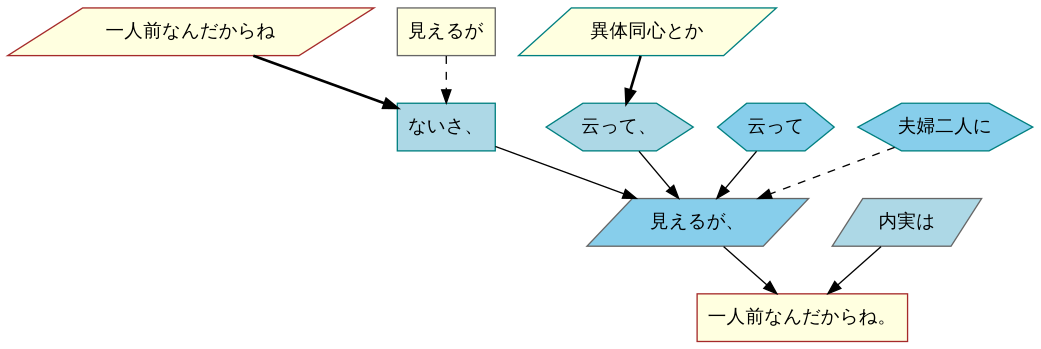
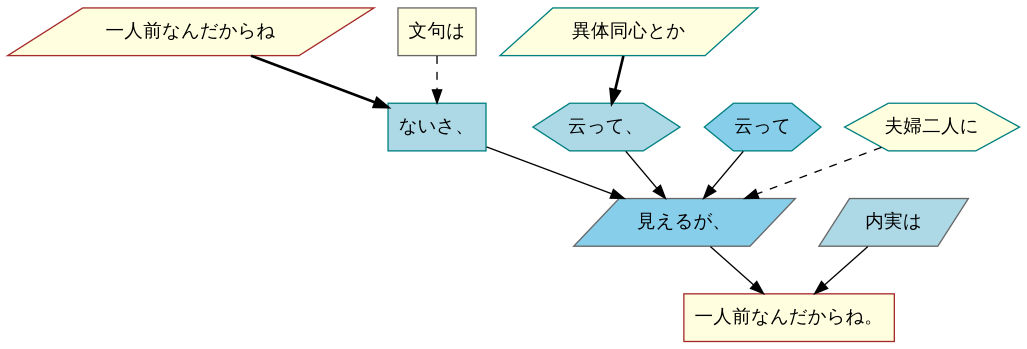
  digraph {
    fontname="EB Garamond"
    node [color=teal fillcolor=lightyellow fontname="EB Garamond" shape=parallelogram style=filled]
    edge [fontname="EB Garamond" style=solid]
    n1 [color=brown label="一人前なんだからね"]
    n2 [fillcolor=lightblue label="ないさ、" shape=box]
    n3 [color=gray40 fillcolor=skyblue label="見えるが、"]
-   n4 [color=gray40 label="見えるが" shape=box]
+   n4 [color=gray40 label="文句は" shape=box]
    n5 [color=brown label="一人前なんだからね。" shape=box]
    n6 [label="異体同心とか"]
    n7 [fillcolor=lightblue label="云って、" shape=hexagon]
    n8 [fillcolor=skyblue label="云って" shape=hexagon]
-   n9 [fillcolor=skyblue label="夫婦二人に" shape=hexagon]
+   n9 [label="夫婦二人に" shape=hexagon]
    n10 [color=gray40 fillcolor=lightblue label="内実は"]
    n1 -> n2 [style=bold]
    n2 -> n3
    n3 -> n5
    n4 -> n2 [style=dashed]
    n6 -> n7 [style=bold]
    n7 -> n3
    n8 -> n3
    n9 -> n3 [style=dashed]
    n10 -> n5
  }
